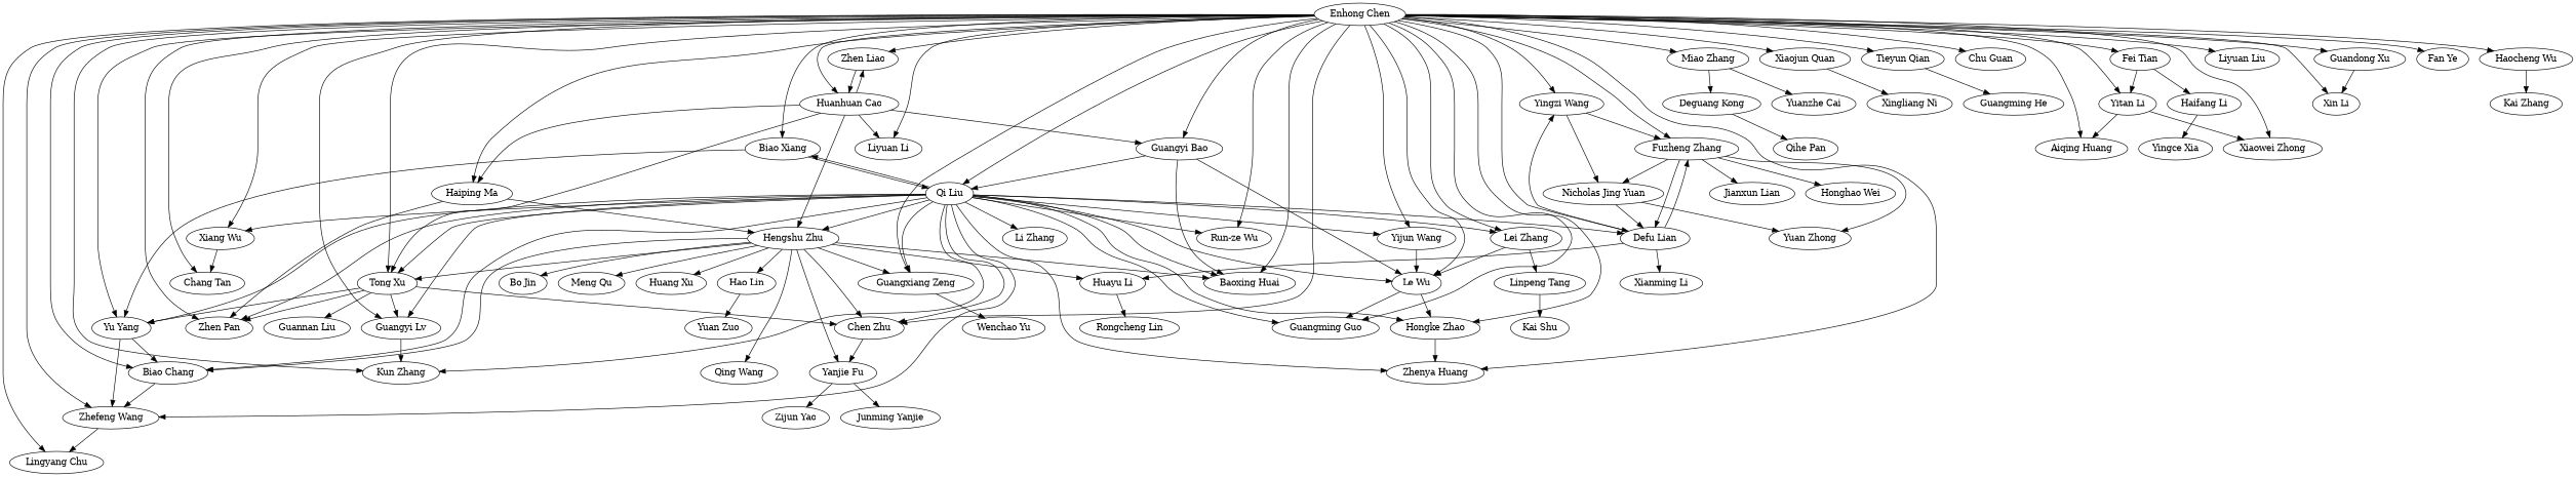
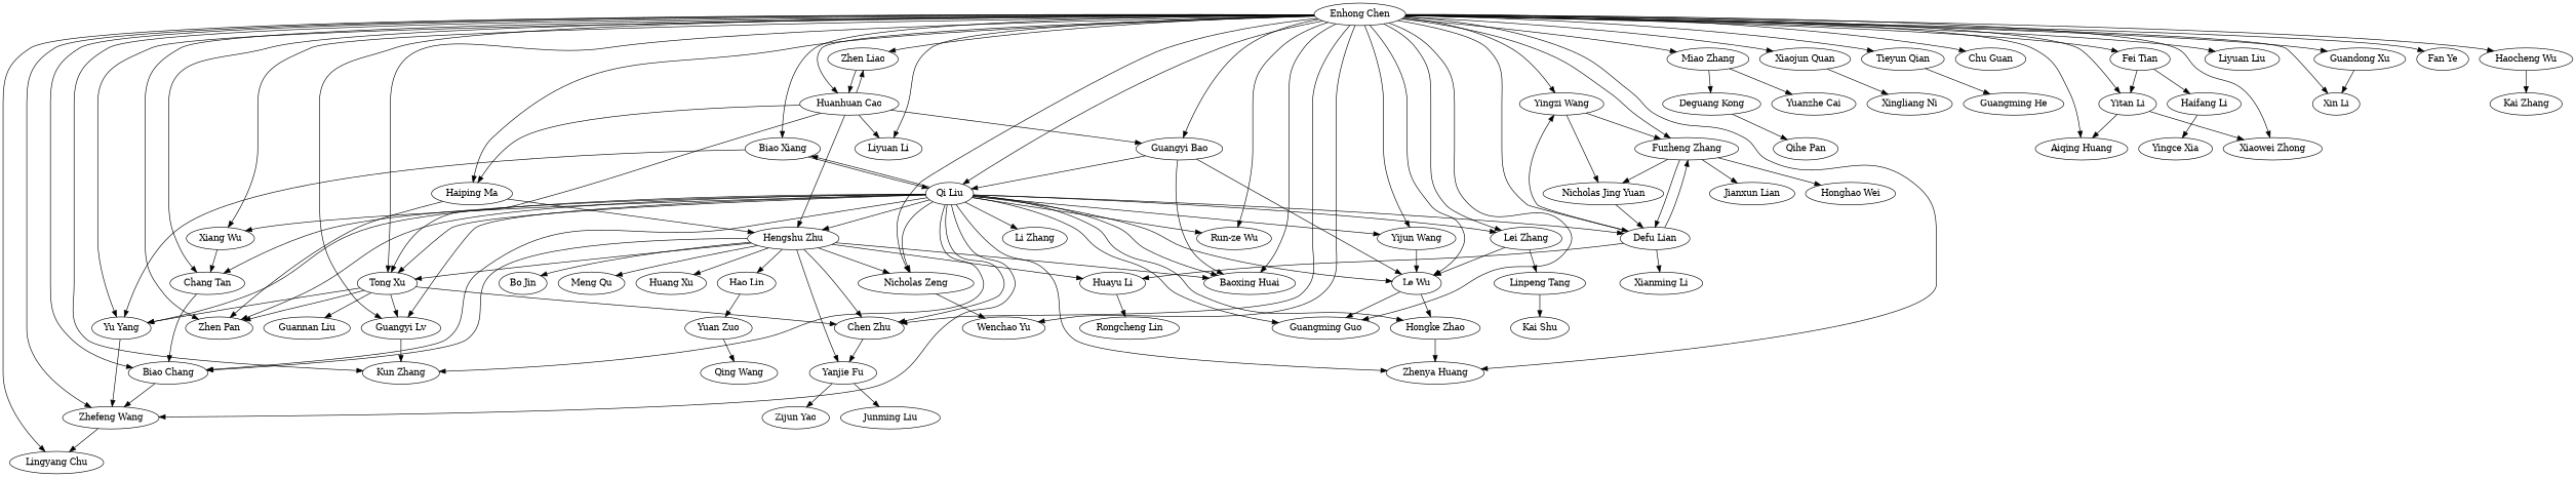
  strict digraph {
    "Enhong Chen"
    "Lingyang Chu"
    "Guangming Guo"
    "Yu Yang"
    "Miao Zhang"
    "Biao Chang"
    "Yijun Wang"
    "Xiaojun Quan"
    "Le Wu"
    "Tieyun Qian"
    "Zhefeng Wang"
    "Chu Guan"
    "Guangyi Lv"
    "Zhen Pan"
    "Kun Zhang"
    "Haiping Ma"
    "Yingzi Wang"
    "Hongke Zhao"
-   "Guangxiang Zeng"
+   "Guangxiang Zeng" [label="Nicholas Zeng"]
    "Xiang Wu"
    "Fei Tian"
    "Biao Xiang"
    "Liyuan Liu"
    "Xin Li"
    n25 [label="Guangyi Bao"]
    "Run-ze Wu"
    "Zhenya Huang"
    "Defu Lian"
    "Fuzheng Zhang"
    "Chen Zhu"
    "Lei Zhang"
    "Chang Tan"
    "Qi Liu"
    "Tong Xu"
    "Guandong Xu"
    n36 [label="Liyuan Li"]
    "Zhen Liao"
    "Aiqing Huang"
    "Fan Ye"
    "Yitan Li"
    "Baoxing Huai"
    "Huanhuan Cao"
    "Xiaowei Zhong"
    "Haocheng Wu"
    "Deguang Kong"
    "Yuanzhe Cai"
    "Xingliang Ni"
    n48 [label="Guangming He"]
    "Hengshu Zhu"
    "Nicholas Jing Yuan"
    "Wenchao Yu"
    "Haifang Li"
    "Huayu Li"
    "Huang Xu"
    "Yanjie Fu"
    "Bo Jin"
    "Meng Qu"
    "Hao Lin"
    "Qing Wang"
    "Xianming Li"
    "Honghao Wei"
    "Jianxun Lian"
-   "Yuan Zhong"
    "Linpeng Tang"
    "Li Zhang"
    "Guannan Liu"
    "Kai Zhang"
    "Qihe Pan"
    "Yingce Xia"
    "Rongcheng Lin"
    "Zijun Yao"
-   "Junming Liu" [label="Junming Yanjie"]
+   "Junming Liu"
    "Yuan Zuo"
    "Kai Shu"
    "Enhong Chen" -> "Lingyang Chu"
    "Enhong Chen" -> "Guangming Guo"
    "Enhong Chen" -> "Yu Yang"
    "Enhong Chen" -> "Miao Zhang"
    "Enhong Chen" -> "Biao Chang"
    "Enhong Chen" -> "Yijun Wang"
    "Enhong Chen" -> "Xiaojun Quan"
    "Enhong Chen" -> "Le Wu"
    "Enhong Chen" -> "Tieyun Qian"
    "Enhong Chen" -> "Zhefeng Wang"
    "Enhong Chen" -> "Chu Guan"
    "Enhong Chen" -> "Guangyi Lv"
    "Enhong Chen" -> "Zhen Pan"
    "Enhong Chen" -> "Kun Zhang"
    "Enhong Chen" -> "Haiping Ma"
    "Enhong Chen" -> "Yingzi Wang"
-   "Enhong Chen" -> "Hongke Zhao"
+   "Enhong Chen" -> "Wenchao Yu"
    "Enhong Chen" -> "Guangxiang Zeng"
    "Enhong Chen" -> "Xiang Wu"
    "Enhong Chen" -> "Fei Tian"
    "Enhong Chen" -> "Biao Xiang"
    "Enhong Chen" -> "Liyuan Liu"
    "Enhong Chen" -> "Xin Li"
    "Enhong Chen" -> n25
    "Enhong Chen" -> "Run-ze Wu"
    "Enhong Chen" -> "Zhenya Huang"
    "Enhong Chen" -> "Defu Lian"
    "Enhong Chen" -> "Fuzheng Zhang"
    "Enhong Chen" -> "Chen Zhu"
    "Enhong Chen" -> "Lei Zhang"
    "Enhong Chen" -> "Chang Tan"
    "Enhong Chen" -> "Qi Liu"
    "Enhong Chen" -> "Tong Xu"
    "Enhong Chen" -> "Guandong Xu"
    "Enhong Chen" -> n36
    "Enhong Chen" -> "Zhen Liao"
    "Enhong Chen" -> "Aiqing Huang"
    "Enhong Chen" -> "Fan Ye"
    "Enhong Chen" -> "Yitan Li"
    "Enhong Chen" -> "Baoxing Huai"
    "Enhong Chen" -> "Huanhuan Cao"
    "Enhong Chen" -> "Xiaowei Zhong"
    "Enhong Chen" -> "Haocheng Wu"
    "Yu Yang" -> "Zhefeng Wang"
    "Miao Zhang" -> "Deguang Kong"
    "Miao Zhang" -> "Yuanzhe Cai"
    "Biao Chang" -> "Zhefeng Wang"
    "Yijun Wang" -> "Le Wu"
    "Xiaojun Quan" -> "Xingliang Ni"
    "Le Wu" -> "Guangming Guo"
    "Le Wu" -> "Hongke Zhao"
    "Tieyun Qian" -> n48
    "Zhefeng Wang" -> "Lingyang Chu"
    "Guangyi Lv" -> "Kun Zhang"
    "Haiping Ma" -> "Zhen Pan"
    "Haiping Ma" -> "Hengshu Zhu"
    "Yingzi Wang" -> "Fuzheng Zhang"
    "Yingzi Wang" -> "Nicholas Jing Yuan"
    "Hongke Zhao" -> "Zhenya Huang"
    "Guangxiang Zeng" -> "Wenchao Yu"
    "Xiang Wu" -> "Chang Tan"
    "Fei Tian" -> "Yitan Li"
    "Fei Tian" -> "Haifang Li"
    "Biao Xiang" -> "Yu Yang"
    "Biao Xiang" -> "Qi Liu"
    n25 -> "Le Wu"
    n25 -> "Qi Liu"
    n25 -> "Baoxing Huai"
    "Defu Lian" -> "Yingzi Wang"
    "Defu Lian" -> "Fuzheng Zhang"
    "Defu Lian" -> "Huayu Li"
    "Defu Lian" -> "Xianming Li"
    "Fuzheng Zhang" -> "Defu Lian"
    "Fuzheng Zhang" -> "Nicholas Jing Yuan"
    "Fuzheng Zhang" -> "Honghao Wei"
    "Fuzheng Zhang" -> "Jianxun Lian"
-   "Fuzheng Zhang" -> "Yuan Zhong"
    "Chen Zhu" -> "Yanjie Fu"
    "Lei Zhang" -> "Le Wu"
    "Lei Zhang" -> "Linpeng Tang"
-   "Yu Yang" -> "Biao Chang"
+   "Chang Tan" -> "Biao Chang"
    "Qi Liu" -> "Guangming Guo"
    "Qi Liu" -> "Yu Yang"
    "Qi Liu" -> "Biao Chang"
    "Qi Liu" -> "Yijun Wang"
    "Qi Liu" -> "Le Wu"
    "Qi Liu" -> "Zhefeng Wang"
    "Qi Liu" -> "Guangyi Lv"
    "Qi Liu" -> "Zhen Pan"
    "Qi Liu" -> "Kun Zhang"
    "Qi Liu" -> "Hongke Zhao"
    "Qi Liu" -> "Guangxiang Zeng"
    "Qi Liu" -> "Xiang Wu"
    "Qi Liu" -> "Biao Xiang"
    "Qi Liu" -> "Run-ze Wu"
    "Qi Liu" -> "Zhenya Huang"
    "Qi Liu" -> "Defu Lian"
    "Qi Liu" -> "Chen Zhu"
    "Qi Liu" -> "Lei Zhang"
+   "Qi Liu" -> "Chang Tan"
    "Qi Liu" -> "Tong Xu"
    "Qi Liu" -> "Baoxing Huai"
    "Qi Liu" -> "Hengshu Zhu"
    "Qi Liu" -> "Li Zhang"
    "Tong Xu" -> "Yu Yang"
    "Tong Xu" -> "Guangyi Lv"
    "Tong Xu" -> "Zhen Pan"
    "Tong Xu" -> "Chen Zhu"
    "Tong Xu" -> "Guannan Liu"
    "Guandong Xu" -> "Xin Li"
    "Zhen Liao" -> "Huanhuan Cao"
    "Yitan Li" -> "Aiqing Huang"
    "Yitan Li" -> "Xiaowei Zhong"
    "Huanhuan Cao" -> "Haiping Ma"
    "Huanhuan Cao" -> n25
    "Huanhuan Cao" -> "Tong Xu"
    "Huanhuan Cao" -> n36
    "Huanhuan Cao" -> "Zhen Liao"
    "Huanhuan Cao" -> "Hengshu Zhu"
    "Haocheng Wu" -> "Kai Zhang"
    "Deguang Kong" -> "Qihe Pan"
    "Hengshu Zhu" -> "Biao Chang"
    "Hengshu Zhu" -> "Guangxiang Zeng"
    "Hengshu Zhu" -> "Chen Zhu"
    "Hengshu Zhu" -> "Tong Xu"
    "Hengshu Zhu" -> "Baoxing Huai"
    "Hengshu Zhu" -> "Huayu Li"
    "Hengshu Zhu" -> "Huang Xu"
    "Hengshu Zhu" -> "Yanjie Fu"
    "Hengshu Zhu" -> "Bo Jin"
    "Hengshu Zhu" -> "Meng Qu"
    "Hengshu Zhu" -> "Hao Lin"
-   "Hengshu Zhu" -> "Qing Wang"
+   "Yuan Zuo" -> "Qing Wang"
    "Nicholas Jing Yuan" -> "Defu Lian"
-   "Nicholas Jing Yuan" -> "Yuan Zhong"
    "Haifang Li" -> "Yingce Xia"
    "Huayu Li" -> "Rongcheng Lin"
    "Yanjie Fu" -> "Zijun Yao"
    "Yanjie Fu" -> "Junming Liu"
    "Hao Lin" -> "Yuan Zuo"
    "Linpeng Tang" -> "Kai Shu"
  }
